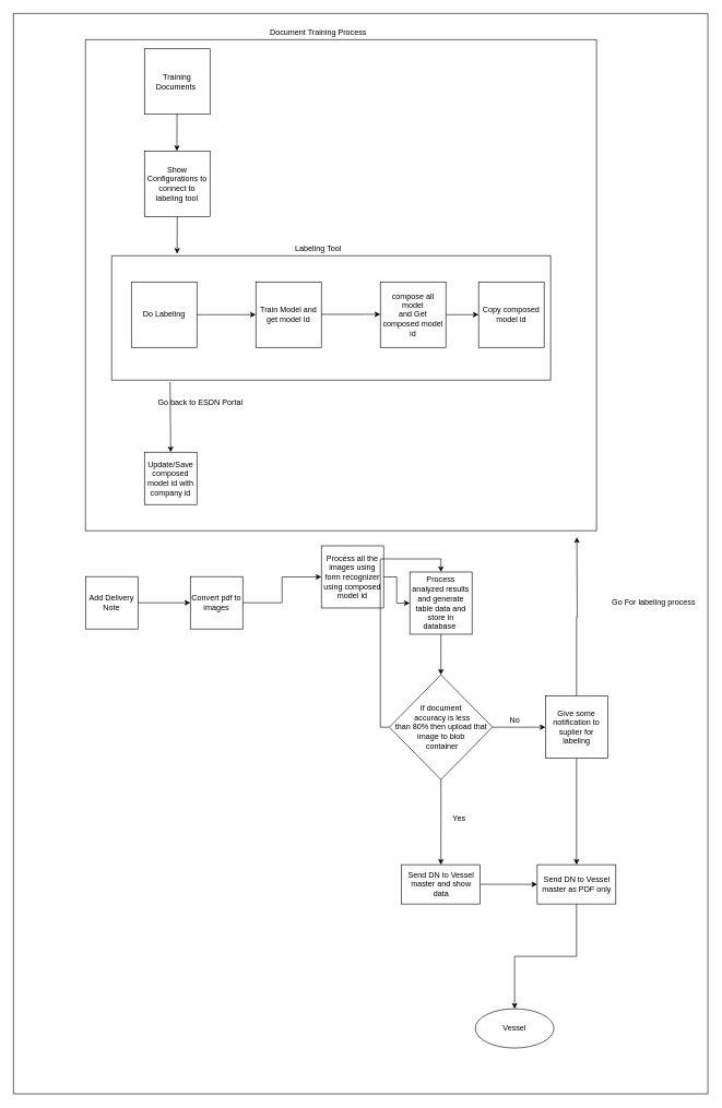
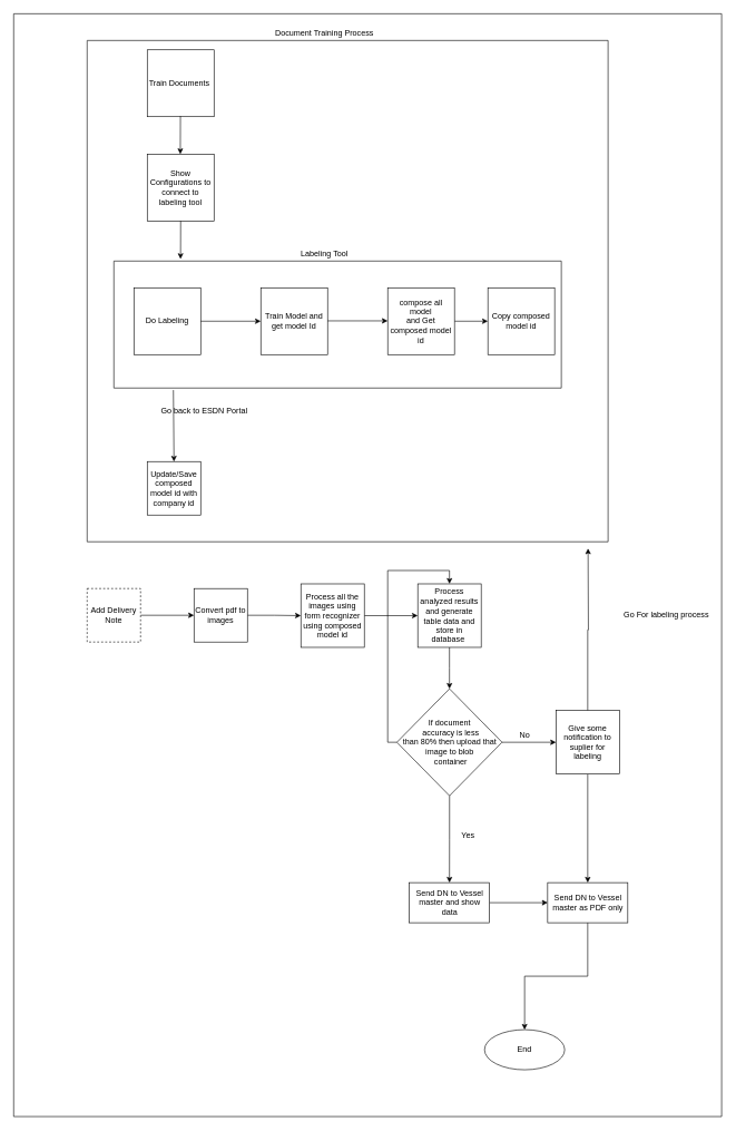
  <mxCell id="0" />
  <mxCell id="1" parent="0" />
- <mxCell id="2" value="Training Documents&amp;nbsp;" style="whiteSpace=wrap;html=1;aspect=fixed;" vertex="1" parent="1"><mxGeometry x="220" y="74" width="100" height="100" as="geometry" /></mxCell>
+ <mxCell id="2" value="Train Documents&amp;nbsp;" style="whiteSpace=wrap;html=1;aspect=fixed;" vertex="1" parent="1"><mxGeometry x="220" y="74" width="100" height="100" as="geometry" /></mxCell>
  <mxCell id="3" value="Show Configurations to connect to labeling tool" style="whiteSpace=wrap;html=1;aspect=fixed;" vertex="1" parent="1"><mxGeometry x="220" y="230" width="100" height="100" as="geometry" /></mxCell>
  <mxCell id="4" value="Train Model and get model Id" style="whiteSpace=wrap;html=1;aspect=fixed;" vertex="1" parent="1"><mxGeometry x="390" y="430" width="100" height="100" as="geometry" /></mxCell>
  <mxCell id="5" value="Do Labeling" style="whiteSpace=wrap;html=1;aspect=fixed;" vertex="1" parent="1"><mxGeometry x="200" y="430" width="100" height="100" as="geometry" /></mxCell>
  <mxCell id="6" value="" style="swimlane;startSize=0;" vertex="1" parent="1"><mxGeometry x="170" y="390" width="670" height="190" as="geometry" /></mxCell>
  <mxCell id="7" value="" style="endArrow=classic;html=1;rounded=0;" edge="1" parent="6" target="4"><mxGeometry width="50" height="50" relative="1" as="geometry"><mxPoint x="130" y="90" as="sourcePoint" /><mxPoint x="180" y="40" as="targetPoint" /></mxGeometry></mxCell>
  <mxCell id="8" value="" style="edgeStyle=orthogonalEdgeStyle;rounded=0;orthogonalLoop=1;jettySize=auto;html=1;" edge="1" parent="6" source="9" target="10"><mxGeometry relative="1" as="geometry" /></mxCell>
  <mxCell id="9" value="compose all model &lt;br&gt;and Get composed model id" style="whiteSpace=wrap;html=1;aspect=fixed;" vertex="1" parent="6"><mxGeometry x="410" y="40" width="100" height="100" as="geometry" /></mxCell>
  <mxCell id="10" value="Copy composed model id" style="whiteSpace=wrap;html=1;aspect=fixed;" vertex="1" parent="6"><mxGeometry x="560" y="40" width="100" height="100" as="geometry" /></mxCell>
  <mxCell id="11" value="Labeling Tool" style="text;html=1;align=center;verticalAlign=middle;resizable=0;points=[];autosize=1;strokeColor=none;fillColor=none;" vertex="1" parent="1"><mxGeometry x="440" y="370" width="90" height="20" as="geometry" /></mxCell>
  <mxCell id="12" value="" style="endArrow=classic;html=1;rounded=0;" edge="1" parent="1"><mxGeometry width="50" height="50" relative="1" as="geometry"><mxPoint x="490" y="479.5" as="sourcePoint" /><mxPoint x="580" y="479.5" as="targetPoint" /></mxGeometry></mxCell>
  <mxCell id="13" value="" style="endArrow=classic;html=1;rounded=0;entryX=0.149;entryY=-0.016;entryDx=0;entryDy=0;entryPerimeter=0;" edge="1" parent="1" target="6"><mxGeometry width="50" height="50" relative="1" as="geometry"><mxPoint x="270" y="330" as="sourcePoint" /><mxPoint x="320" y="280" as="targetPoint" /></mxGeometry></mxCell>
  <mxCell id="14" value="" style="endArrow=classic;html=1;rounded=0;entryX=0.149;entryY=-0.016;entryDx=0;entryDy=0;entryPerimeter=0;" edge="1" parent="1"><mxGeometry width="50" height="50" relative="1" as="geometry"><mxPoint x="269.67" y="173.04" as="sourcePoint" /><mxPoint x="269.5" y="230" as="targetPoint" /></mxGeometry></mxCell>
  <mxCell id="15" value="Update/Save composed model id with company id" style="whiteSpace=wrap;html=1;aspect=fixed;" vertex="1" parent="1"><mxGeometry x="220" y="690" width="80" height="80" as="geometry" /></mxCell>
  <mxCell id="16" value="" style="endArrow=classic;html=1;rounded=0;exitX=0.133;exitY=1.016;exitDx=0;exitDy=0;exitPerimeter=0;entryX=0.5;entryY=0;entryDx=0;entryDy=0;" edge="1" parent="1" source="6" target="15"><mxGeometry width="50" height="50" relative="1" as="geometry"><mxPoint x="260" y="660" as="sourcePoint" /><mxPoint x="310" y="610" as="targetPoint" /></mxGeometry></mxCell>
  <mxCell id="17" value="Go back to ESDN Portal" style="text;html=1;align=center;verticalAlign=middle;resizable=0;points=[];autosize=1;strokeColor=none;fillColor=none;" vertex="1" parent="1"><mxGeometry x="235" y="605" width="140" height="20" as="geometry" /></mxCell>
  <mxCell id="18" value="" style="swimlane;startSize=0;" vertex="1" parent="1"><mxGeometry x="130" y="60" width="780" height="750" as="geometry" /></mxCell>
  <mxCell id="19" value="Document Training Process" style="text;html=1;align=center;verticalAlign=middle;resizable=0;points=[];autosize=1;strokeColor=none;fillColor=none;" vertex="1" parent="1"><mxGeometry x="405" y="40" width="160" height="20" as="geometry" /></mxCell>
  <mxCell id="20" value="" style="edgeStyle=orthogonalEdgeStyle;rounded=0;orthogonalLoop=1;jettySize=auto;html=1;" edge="1" parent="1" source="21" target="23"><mxGeometry relative="1" as="geometry" /></mxCell>
- <mxCell id="21" value="Add Delivery Note" style="whiteSpace=wrap;html=1;aspect=fixed;" vertex="1" parent="1"><mxGeometry x="130" y="880" width="80" height="80" as="geometry" /></mxCell>
+ <mxCell id="21" value="Add Delivery Note" style="whiteSpace=wrap;html=1;aspect=fixed;dashed=1;" vertex="1" parent="1"><mxGeometry x="130" y="880" width="80" height="80" as="geometry" /></mxCell>
  <mxCell id="22" value="" style="edgeStyle=orthogonalEdgeStyle;rounded=0;orthogonalLoop=1;jettySize=auto;html=1;" edge="1" parent="1" source="23" target="25"><mxGeometry relative="1" as="geometry" /></mxCell>
  <mxCell id="23" value="Convert pdf to images" style="whiteSpace=wrap;html=1;aspect=fixed;" vertex="1" parent="1"><mxGeometry x="290" y="880" width="80" height="80" as="geometry" /></mxCell>
  <mxCell id="24" value="" style="edgeStyle=orthogonalEdgeStyle;rounded=0;orthogonalLoop=1;jettySize=auto;html=1;" edge="1" parent="1" source="25" target="27"><mxGeometry relative="1" as="geometry" /></mxCell>
- <mxCell id="25" value="Process all the images using form recognizer using composed model id&lt;br&gt;" style="whiteSpace=wrap;html=1;aspect=fixed;" vertex="1" parent="1"><mxGeometry x="490" y="833" width="95" height="95" as="geometry" /></mxCell>
+ <mxCell id="25" value="Process all the images using form recognizer using composed model id&lt;br&gt;" style="whiteSpace=wrap;html=1;aspect=fixed;" vertex="1" parent="1"><mxGeometry x="450" y="873" width="95" height="95" as="geometry" /></mxCell>
  <mxCell id="26" value="" style="edgeStyle=orthogonalEdgeStyle;rounded=0;orthogonalLoop=1;jettySize=auto;html=1;" edge="1" parent="1" source="27"><mxGeometry relative="1" as="geometry"><mxPoint x="672.5" y="1030" as="targetPoint" /></mxGeometry></mxCell>
  <mxCell id="27" value="Process analyzed results and generate table data and store in database&amp;nbsp;" style="whiteSpace=wrap;html=1;aspect=fixed;" vertex="1" parent="1"><mxGeometry x="625" y="873" width="95" height="95" as="geometry" /></mxCell>
  <mxCell id="28" value="" style="edgeStyle=orthogonalEdgeStyle;rounded=0;orthogonalLoop=1;jettySize=auto;html=1;exitX=1;exitY=0.5;exitDx=0;exitDy=0;" edge="1" parent="1" source="36" target="31"><mxGeometry relative="1" as="geometry"><mxPoint x="720" y="1077.5" as="sourcePoint" /></mxGeometry></mxCell>
  <mxCell id="29" value="" style="edgeStyle=orthogonalEdgeStyle;rounded=0;orthogonalLoop=1;jettySize=auto;html=1;" edge="1" parent="1" source="31"><mxGeometry relative="1" as="geometry"><mxPoint x="880" y="820" as="targetPoint" /></mxGeometry></mxCell>
  <mxCell id="30" value="" style="edgeStyle=orthogonalEdgeStyle;rounded=0;orthogonalLoop=1;jettySize=auto;html=1;" edge="1" parent="1" source="31" target="41"><mxGeometry relative="1" as="geometry" /></mxCell>
  <mxCell id="31" value="Give some notification to suplier for labeling" style="whiteSpace=wrap;html=1;aspect=fixed;" vertex="1" parent="1"><mxGeometry x="832" y="1062.5" width="95" height="95" as="geometry" /></mxCell>
  <mxCell id="32" value="Go For labeling process" style="text;html=1;align=center;verticalAlign=middle;resizable=0;points=[];autosize=1;strokeColor=none;fillColor=none;" vertex="1" parent="1"><mxGeometry x="927" y="910" width="140" height="20" as="geometry" /></mxCell>
  <mxCell id="33" value="No" style="text;html=1;align=center;verticalAlign=middle;resizable=0;points=[];autosize=1;strokeColor=none;fillColor=none;" vertex="1" parent="1"><mxGeometry x="770" y="1090" width="30" height="20" as="geometry" /></mxCell>
  <mxCell id="34" value="" style="edgeStyle=orthogonalEdgeStyle;rounded=0;orthogonalLoop=1;jettySize=auto;html=1;entryX=0.5;entryY=0;entryDx=0;entryDy=0;" edge="1" parent="1" source="36" target="27"><mxGeometry relative="1" as="geometry"><mxPoint x="574" y="840" as="targetPoint" /><Array as="points"><mxPoint x="580" y="1110" /><mxPoint x="580" y="853" /><mxPoint x="673" y="853" /></Array></mxGeometry></mxCell>
  <mxCell id="35" value="" style="edgeStyle=orthogonalEdgeStyle;rounded=0;orthogonalLoop=1;jettySize=auto;html=1;" edge="1" parent="1" source="36" target="38"><mxGeometry relative="1" as="geometry" /></mxCell>
  <mxCell id="36" value="&lt;span&gt;If document&lt;br&gt;&amp;nbsp;accuracy is less &lt;br&gt;than 80% then upload that image to blob&lt;br&gt;&amp;nbsp;container&lt;/span&gt;" style="rhombus;whiteSpace=wrap;html=1;" vertex="1" parent="1"><mxGeometry x="593.75" y="1030" width="157.5" height="160" as="geometry" /></mxCell>
  <mxCell id="37" value="" style="edgeStyle=orthogonalEdgeStyle;rounded=0;orthogonalLoop=1;jettySize=auto;html=1;" edge="1" parent="1" source="38" target="41"><mxGeometry relative="1" as="geometry" /></mxCell>
  <mxCell id="38" value="Send DN to Vessel master and show data" style="whiteSpace=wrap;html=1;" vertex="1" parent="1"><mxGeometry x="612.5" y="1320" width="120" height="60" as="geometry" /></mxCell>
  <mxCell id="39" value="Yes" style="text;html=1;align=center;verticalAlign=middle;resizable=0;points=[];autosize=1;strokeColor=none;fillColor=none;" vertex="1" parent="1"><mxGeometry x="680" y="1240" width="40" height="20" as="geometry" /></mxCell>
  <mxCell id="40" value="" style="edgeStyle=orthogonalEdgeStyle;rounded=0;orthogonalLoop=1;jettySize=auto;html=1;entryX=0.5;entryY=0;entryDx=0;entryDy=0;" edge="1" parent="1" source="41" target="42"><mxGeometry relative="1" as="geometry"><mxPoint x="879.5" y="1460" as="targetPoint" /></mxGeometry></mxCell>
  <mxCell id="41" value="Send DN to Vessel master as PDF only" style="whiteSpace=wrap;html=1;" vertex="1" parent="1"><mxGeometry x="819.5" y="1320" width="120" height="60" as="geometry" /></mxCell>
- <mxCell id="42" value="Vessel" style="ellipse;whiteSpace=wrap;html=1;" vertex="1" parent="1"><mxGeometry x="725" y="1540" width="120" height="60" as="geometry" /></mxCell>
+ <mxCell id="42" value="End" style="ellipse;whiteSpace=wrap;html=1;" vertex="1" parent="1"><mxGeometry x="725" y="1540" width="120" height="60" as="geometry" /></mxCell>
  <mxCell id="43" value="" style="swimlane;startSize=0;" vertex="1" parent="1"><mxGeometry x="20" width="1060" height="1650" as="geometry" y="20" /></mxCell>
